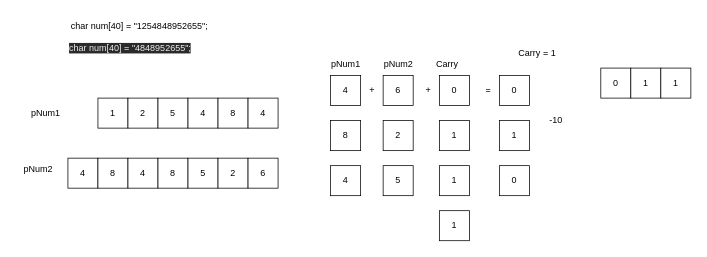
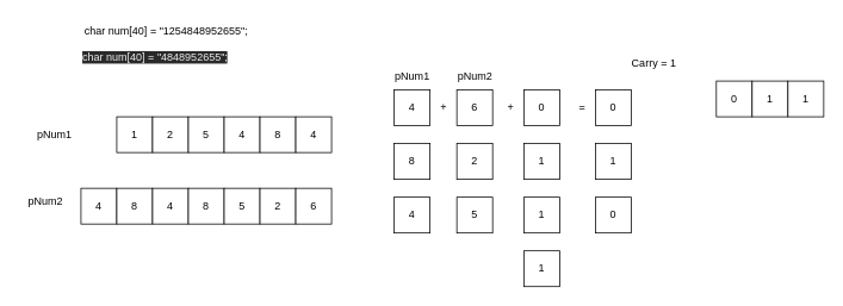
  <mxCell id="0" />
  <mxCell id="1" parent="0" />
  <mxCell id="2" value="char num[40] = &quot;1254848952655&quot;;" style="text;html=1;align=center;verticalAlign=middle;resizable=0;points=[];autosize=1;strokeColor=none;fillColor=none;" vertex="1" parent="1"><mxGeometry x="80" y="20" width="210" height="30" as="geometry" /></mxCell>
  <mxCell id="3" value="&lt;span style=&quot;color: rgb(240, 240, 240); font-family: Helvetica; font-size: 12px; font-style: normal; font-variant-ligatures: normal; font-variant-caps: normal; font-weight: 400; letter-spacing: normal; orphans: 2; text-align: center; text-indent: 0px; text-transform: none; widows: 2; word-spacing: 0px; -webkit-text-stroke-width: 0px; background-color: rgb(42, 42, 42); text-decoration-thickness: initial; text-decoration-style: initial; text-decoration-color: initial; float: none; display: inline !important;&quot;&gt;char num[40] = &quot;4848952655&quot;;&lt;/span&gt;" style="text;whiteSpace=wrap;html=1;" vertex="1" parent="1"><mxGeometry x="90" y="50" width="220" height="40" as="geometry" /></mxCell>
  <mxCell id="4" value="1" style="whiteSpace=wrap;html=1;aspect=fixed;" vertex="1" parent="1"><mxGeometry x="130" y="130" width="40" height="40" as="geometry" /></mxCell>
  <mxCell id="5" value="2" style="whiteSpace=wrap;html=1;aspect=fixed;" vertex="1" parent="1"><mxGeometry x="170" y="130" width="40" height="40" as="geometry" /></mxCell>
  <mxCell id="6" value="5" style="whiteSpace=wrap;html=1;aspect=fixed;" vertex="1" parent="1"><mxGeometry x="210" y="130" width="40" height="40" as="geometry" /></mxCell>
  <mxCell id="7" value="4" style="whiteSpace=wrap;html=1;aspect=fixed;" vertex="1" parent="1"><mxGeometry x="250" y="130" width="40" height="40" as="geometry" /></mxCell>
  <mxCell id="8" value="8" style="whiteSpace=wrap;html=1;aspect=fixed;" vertex="1" parent="1"><mxGeometry x="290" y="130" width="40" height="40" as="geometry" /></mxCell>
  <mxCell id="9" value="4" style="whiteSpace=wrap;html=1;aspect=fixed;" vertex="1" parent="1"><mxGeometry x="330" y="130" width="40" height="40" as="geometry" /></mxCell>
  <mxCell id="10" value="4" style="whiteSpace=wrap;html=1;aspect=fixed;" vertex="1" parent="1"><mxGeometry x="90" y="210" width="40" height="40" as="geometry" /></mxCell>
  <mxCell id="11" value="8" style="whiteSpace=wrap;html=1;aspect=fixed;" vertex="1" parent="1"><mxGeometry x="130" y="210" width="40" height="40" as="geometry" /></mxCell>
  <mxCell id="12" value="4" style="whiteSpace=wrap;html=1;aspect=fixed;" vertex="1" parent="1"><mxGeometry x="170" y="210" width="40" height="40" as="geometry" /></mxCell>
  <mxCell id="13" value="8" style="whiteSpace=wrap;html=1;aspect=fixed;" vertex="1" parent="1"><mxGeometry x="210" y="210" width="40" height="40" as="geometry" /></mxCell>
  <mxCell id="14" value="5" style="whiteSpace=wrap;html=1;aspect=fixed;" vertex="1" parent="1"><mxGeometry x="250" y="210" width="40" height="40" as="geometry" /></mxCell>
  <mxCell id="15" value="2" style="whiteSpace=wrap;html=1;aspect=fixed;" vertex="1" parent="1"><mxGeometry x="290" y="210" width="40" height="40" as="geometry" /></mxCell>
  <mxCell id="16" value="6" style="whiteSpace=wrap;html=1;aspect=fixed;" vertex="1" parent="1"><mxGeometry x="330" y="210" width="40" height="40" as="geometry" /></mxCell>
  <mxCell id="17" value="pNum1" style="text;html=1;align=center;verticalAlign=middle;resizable=0;points=[];autosize=1;strokeColor=none;fillColor=none;" vertex="1" parent="1"><mxGeometry x="30" y="135" width="60" height="30" as="geometry" /></mxCell>
  <mxCell id="18" value="pNum2" style="text;html=1;align=center;verticalAlign=middle;resizable=0;points=[];autosize=1;strokeColor=none;fillColor=none;" vertex="1" parent="1"><mxGeometry x="20" y="210" width="60" height="30" as="geometry" /></mxCell>
  <mxCell id="19" value="pNum2" style="text;html=1;align=center;verticalAlign=middle;resizable=0;points=[];autosize=1;strokeColor=none;fillColor=none;" vertex="1" parent="1"><mxGeometry x="500" y="70" width="60" height="30" as="geometry" /></mxCell>
  <mxCell id="20" value="pNum1" style="text;html=1;align=center;verticalAlign=middle;resizable=0;points=[];autosize=1;strokeColor=none;fillColor=none;" vertex="1" parent="1"><mxGeometry x="430" y="70" width="60" height="30" as="geometry" /></mxCell>
  <mxCell id="21" value="4" style="whiteSpace=wrap;html=1;aspect=fixed;" vertex="1" parent="1"><mxGeometry x="440" y="100" width="40" height="40" as="geometry" /></mxCell>
  <mxCell id="22" value="6" style="whiteSpace=wrap;html=1;aspect=fixed;" vertex="1" parent="1"><mxGeometry x="510" y="100" width="40" height="40" as="geometry" /></mxCell>
  <mxCell id="23" value="+" style="text;html=1;align=center;verticalAlign=middle;resizable=0;points=[];autosize=1;strokeColor=none;fillColor=none;" vertex="1" parent="1"><mxGeometry x="480" y="105" width="30" height="30" as="geometry" /></mxCell>
- <mxCell id="24" value="Carry = 1" style="text;html=1;align=center;verticalAlign=middle;resizable=0;points=[];autosize=1;strokeColor=none;fillColor=none;" vertex="1" parent="1"><mxGeometry x="680" y="55" width="70" height="30" as="geometry" /></mxCell>
- <mxCell id="25" value="Carry" style="text;html=1;align=center;verticalAlign=middle;resizable=0;points=[];autosize=1;strokeColor=none;fillColor=none;" vertex="1" parent="1"><mxGeometry x="570" y="70" width="50" height="30" as="geometry" /></mxCell>
+ <mxCell id="24" value="Carry = 1" style="text;html=1;align=center;verticalAlign=middle;resizable=0;points=[];autosize=1;strokeColor=none;fillColor=none;" vertex="1" parent="1"><mxGeometry x="695" y="55" width="70" height="30" as="geometry" /></mxCell>
  <mxCell id="26" value="0" style="whiteSpace=wrap;html=1;aspect=fixed;" vertex="1" parent="1"><mxGeometry x="585" y="100" width="40" height="40" as="geometry" /></mxCell>
  <mxCell id="27" value="+" style="text;html=1;align=center;verticalAlign=middle;resizable=0;points=[];autosize=1;strokeColor=none;fillColor=none;" vertex="1" parent="1"><mxGeometry x="555" y="105" width="30" height="30" as="geometry" /></mxCell>
  <mxCell id="28" value="=" style="text;html=1;align=center;verticalAlign=middle;resizable=0;points=[];autosize=1;strokeColor=none;fillColor=none;" vertex="1" parent="1"><mxGeometry x="635" y="105" width="30" height="30" as="geometry" /></mxCell>
  <mxCell id="29" value="0" style="whiteSpace=wrap;html=1;aspect=fixed;" vertex="1" parent="1"><mxGeometry x="665" y="100" width="40" height="40" as="geometry" /></mxCell>
  <mxCell id="30" value="8" style="whiteSpace=wrap;html=1;aspect=fixed;" vertex="1" parent="1"><mxGeometry x="440" y="160" width="40" height="40" as="geometry" /></mxCell>
  <mxCell id="31" value="2" style="whiteSpace=wrap;html=1;aspect=fixed;" vertex="1" parent="1"><mxGeometry x="510" y="160" width="40" height="40" as="geometry" /></mxCell>
  <mxCell id="32" value="1" style="whiteSpace=wrap;html=1;aspect=fixed;" vertex="1" parent="1"><mxGeometry x="585" y="160" width="40" height="40" as="geometry" /></mxCell>
  <mxCell id="33" value="1" style="whiteSpace=wrap;html=1;aspect=fixed;" vertex="1" parent="1"><mxGeometry x="665" y="160" width="40" height="40" as="geometry" /></mxCell>
- <mxCell id="34" value="-10" style="text;html=1;align=center;verticalAlign=middle;resizable=0;points=[];autosize=1;strokeColor=none;fillColor=none;" vertex="1" parent="1"><mxGeometry x="720" y="145" width="40" height="30" as="geometry" /></mxCell>
  <mxCell id="35" value="1" style="whiteSpace=wrap;html=1;aspect=fixed;" vertex="1" parent="1"><mxGeometry x="585" y="220" width="40" height="40" as="geometry" /></mxCell>
  <mxCell id="36" value="4" style="whiteSpace=wrap;html=1;aspect=fixed;" vertex="1" parent="1"><mxGeometry x="440" y="220" width="40" height="40" as="geometry" /></mxCell>
  <mxCell id="37" value="5" style="whiteSpace=wrap;html=1;aspect=fixed;" vertex="1" parent="1"><mxGeometry x="510" y="220" width="40" height="40" as="geometry" /></mxCell>
  <mxCell id="38" value="0" style="whiteSpace=wrap;html=1;aspect=fixed;" vertex="1" parent="1"><mxGeometry x="665" y="220" width="40" height="40" as="geometry" /></mxCell>
  <mxCell id="39" value="0" style="whiteSpace=wrap;html=1;aspect=fixed;" vertex="1" parent="1"><mxGeometry x="800" width="40" height="40" as="geometry" y="90" /></mxCell>
  <mxCell id="40" value="1" style="whiteSpace=wrap;html=1;aspect=fixed;" vertex="1" parent="1"><mxGeometry x="840" width="40" height="40" as="geometry" y="90" /></mxCell>
  <mxCell id="41" value="1" style="whiteSpace=wrap;html=1;aspect=fixed;" vertex="1" parent="1"><mxGeometry x="880" width="40" height="40" as="geometry" y="90" /></mxCell>
  <mxCell id="42" value="1" style="whiteSpace=wrap;html=1;aspect=fixed;" vertex="1" parent="1"><mxGeometry x="585" y="280" width="40" height="40" as="geometry" /></mxCell>
